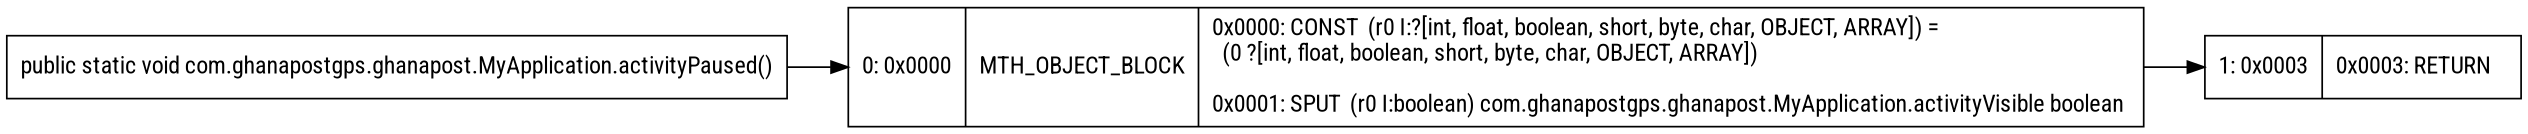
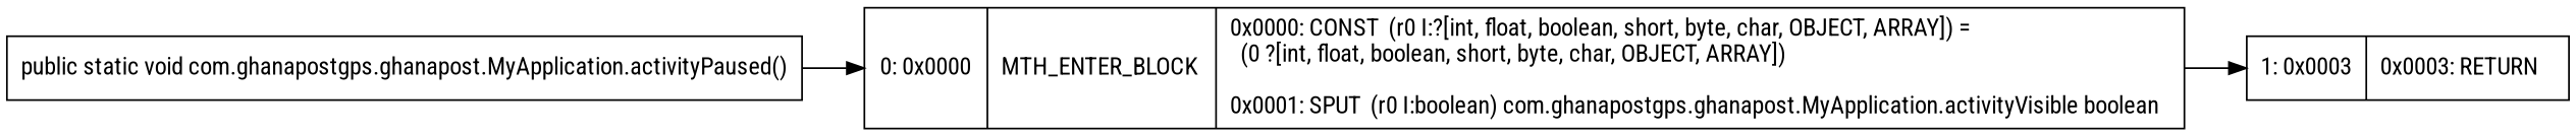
  digraph {
    rankdir=LR
    fontname="Roboto Condensed"
    node [shape=record fontname="Roboto Condensed"]
    edge [fontname="Roboto Condensed"]
-   n1 [label="{0\:\ 0x0000|MTH_OBJECT_BLOCK\l|0x0000: CONST  (r0 I:?[int, float, boolean, short, byte, char, OBJECT, ARRAY]) = \l  (0 ?[int, float, boolean, short, byte, char, OBJECT, ARRAY])\l \l0x0001: SPUT  (r0 I:boolean) com.ghanapostgps.ghanapost.MyApplication.activityVisible boolean \l}"]
+   n1 [label="{0\:\ 0x0000|MTH_ENTER_BLOCK\l|0x0000: CONST  (r0 I:?[int, float, boolean, short, byte, char, OBJECT, ARRAY]) = \l  (0 ?[int, float, boolean, short, byte, char, OBJECT, ARRAY])\l \l0x0001: SPUT  (r0 I:boolean) com.ghanapostgps.ghanapost.MyApplication.activityVisible boolean \l}"]
    n2 [label="{1\:\ 0x0003|0x0003: RETURN   \l}"]
    n3 [label="{public static void com.ghanapostgps.ghanapost.MyApplication.activityPaused() }"]
    n1 -> n2
    n3 -> n1
  }
